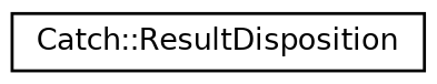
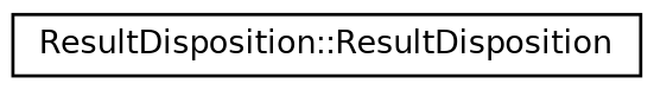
  digraph {
    rankdir=LR
-   n1 [color=black fillcolor=white fontname=Helvetica fontsize=10 height=0.2 label="Catch::ResultDisposition" shape=record style=filled width=0.4]
+   n1 [color=black fillcolor=white fontname=Helvetica fontsize=10 height=0.2 label="ResultDisposition::ResultDisposition" shape=record style=filled width=0.4]
  }
